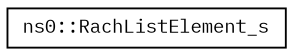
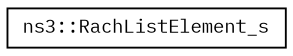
  digraph {
    rankdir=LR
    fontname="IBM Plex Mono"
-   n1 [color=black fillcolor=white fontname="IBM Plex Mono" fontsize=10 height=0.2 label="ns0::RachListElement_s" shape=record style=filled width=0.4]
+   n1 [color=black fillcolor=white fontname="IBM Plex Mono" fontsize=10 height=0.2 label="ns3::RachListElement_s" shape=record style=filled width=0.4]
  }
